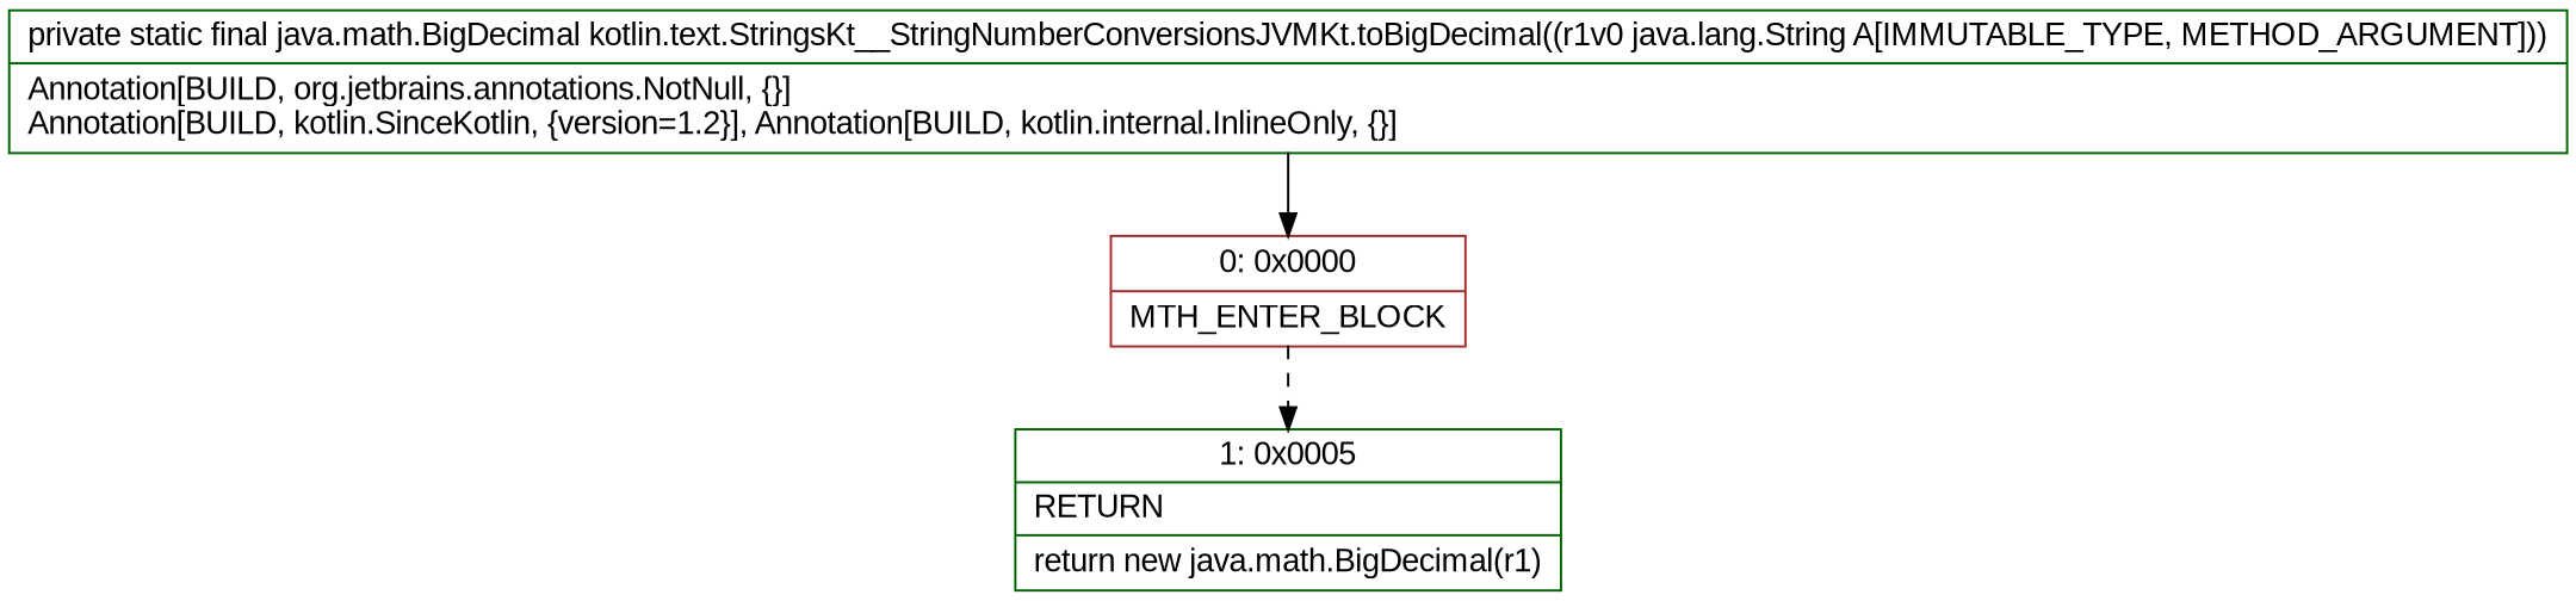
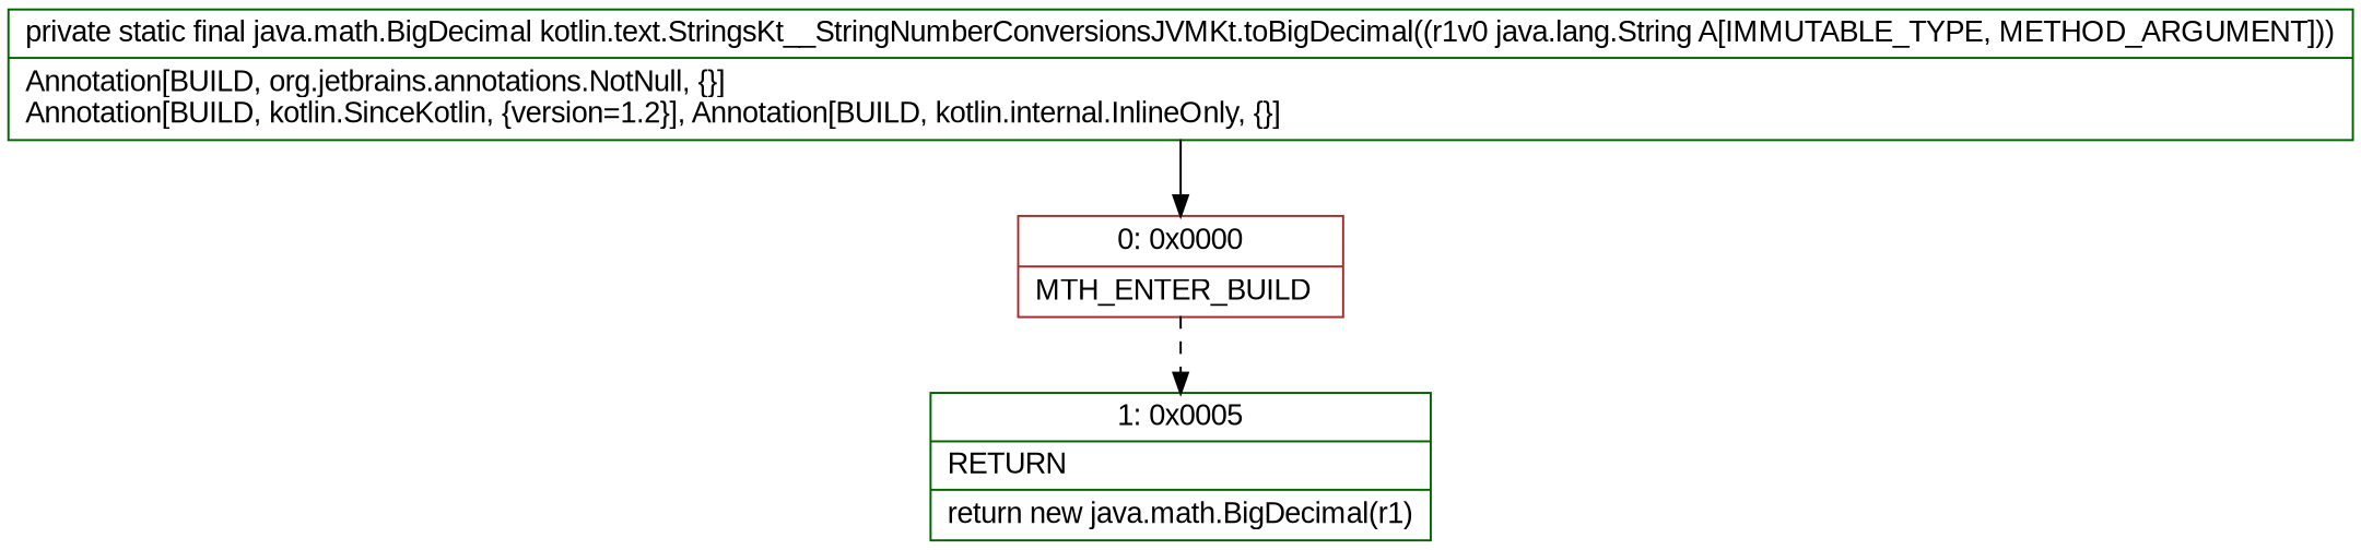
  digraph {
    fontname="Liberation Sans"
    node [shape=record color=darkgreen fontname="Liberation Sans"]
    edge [fontname="Liberation Sans"]
-   n1 [label="{0\:\ 0x0000|MTH_ENTER_BLOCK\l}" color=brown]
+   n1 [label="{0\:\ 0x0000|MTH_ENTER_BUILD\l}" color=brown]
    n2 [label="{1\:\ 0x0005|RETURN\l|return new java.math.BigDecimal(r1)\l}"]
    n3 [label="{private static final java.math.BigDecimal kotlin.text.StringsKt__StringNumberConversionsJVMKt.toBigDecimal((r1v0 java.lang.String A[IMMUTABLE_TYPE, METHOD_ARGUMENT]))  | Annotation[BUILD, org.jetbrains.annotations.NotNull, \{\}]\lAnnotation[BUILD, kotlin.SinceKotlin, \{version=1.2\}], Annotation[BUILD, kotlin.internal.InlineOnly, \{\}]\l}"]
    n1 -> n2 [style=dashed]
    n3 -> n1 [style=solid]
  }
